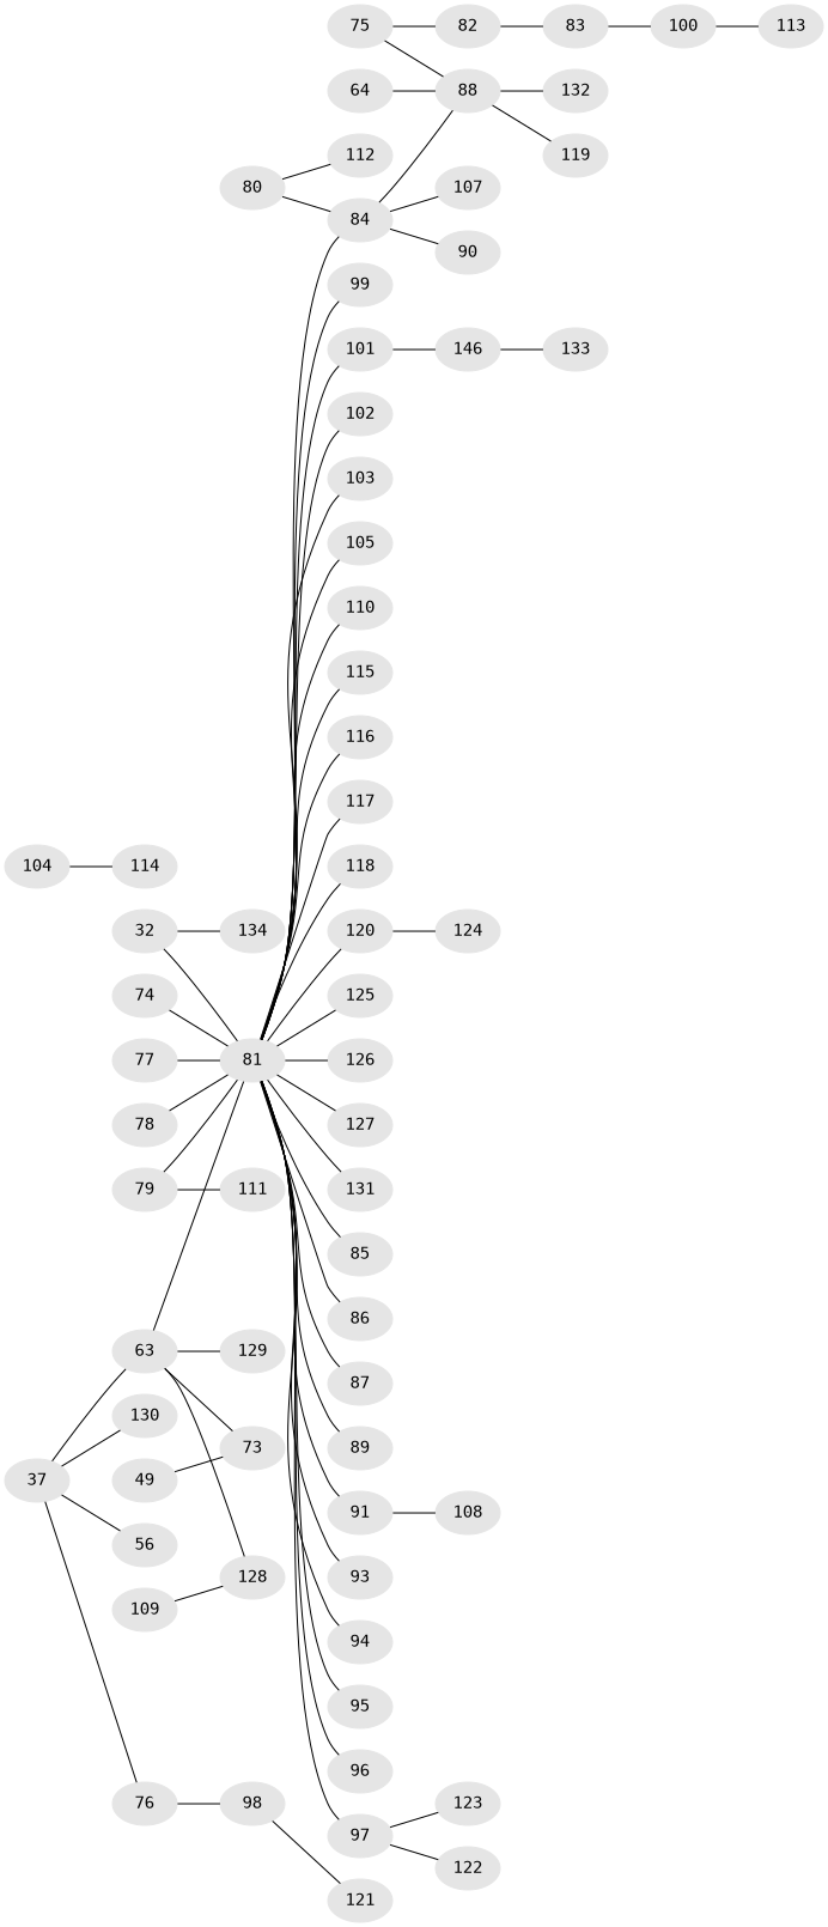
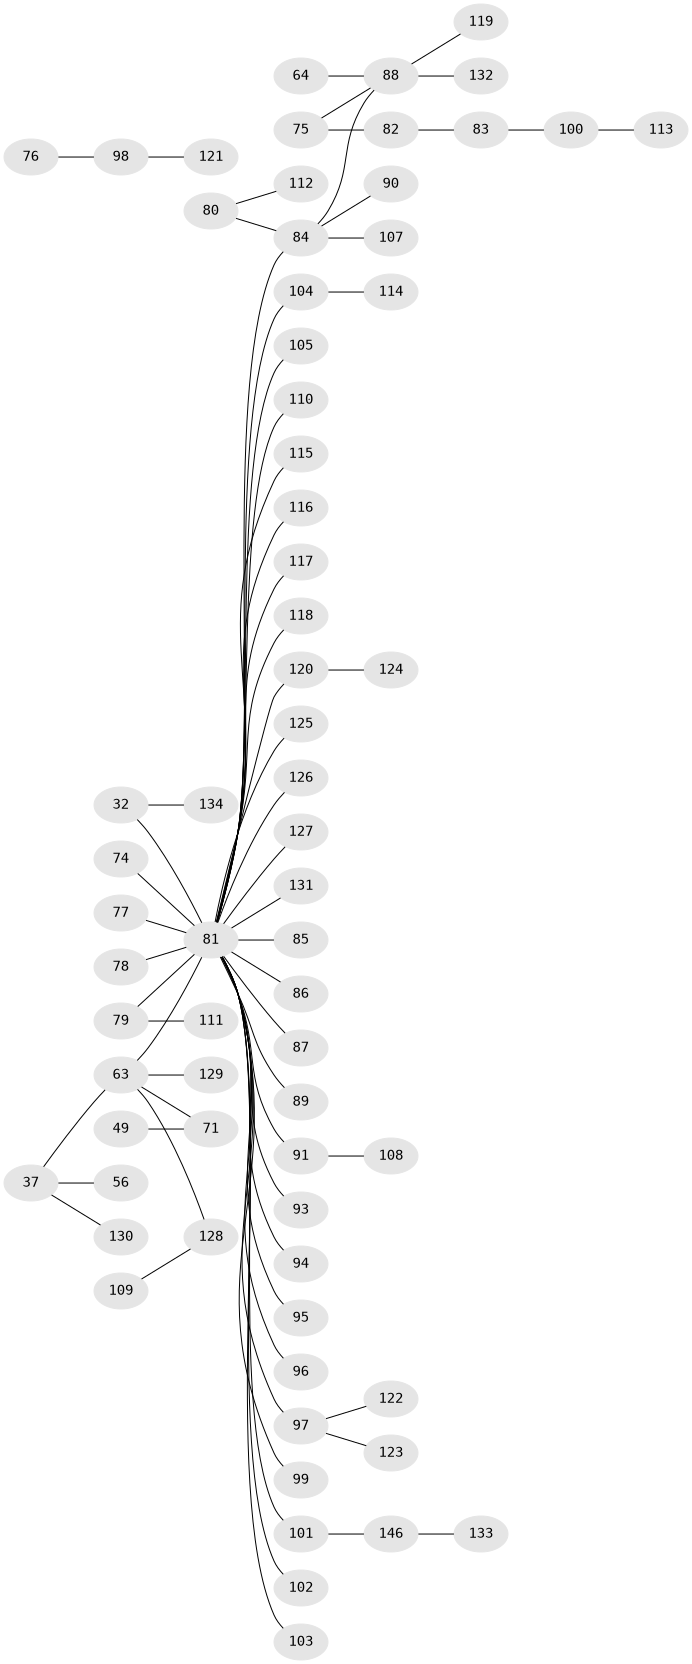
  graph {
    fontname="DejaVu Sans Mono"
    rankdir=LR
    node [color=gray90 fontname="DejaVu Sans Mono" style=filled]
    edge [fontname="DejaVu Sans Mono"]
    81 [super="+70+60+68+55+66+40+29+65+52+71+72"]
    84 [super="+17"]
    85
    86
    87
    89
    91
    93
    94
    95
    96
    97 [super="+41"]
    99
    101
    102
    103
    104
    105
    110
    115
    116
    117
    118
    120 [super="+92"]
    125
    126
    127
    131
    32
    134
    37
    56
    63 [super="+11+45"]
    76
    130
-   73 [super="+47"]
+   73 [super="+47" label=71]
    128 [super="+54"]
    129
    98
    49
    88 [super="+58+67+62"]
    119
    132
    64
    74
    75
    82
    83
    121
    77
    78
    79
    111
    90
    107
    80
    112
    108
    122
    123
    n61 [label=146]
    114
    124
    100
    113
    133
    109
    81 -- 84
    81 -- 85
    81 -- 86
    81 -- 87
    81 -- 89
    81 -- 91
    81 -- 93
    81 -- 94
    81 -- 95
    81 -- 96
    81 -- 97
    81 -- 99
    81 -- 101
    81 -- 102
    81 -- 103
+   81 -- 104
    81 -- 105
    81 -- 110
    81 -- 115
    81 -- 116
    81 -- 117
    81 -- 118
    81 -- 120
    81 -- 125
    81 -- 126
    81 -- 127
    81 -- 131
    84 -- 88
    84 -- 90
    84 -- 107
    91 -- 108
    97 -- 122
    97 -- 123
    101 -- n61
    104 -- 114
    120 -- 124
    32 -- 81
    32 -- 134
    37 -- 56
    37 -- 63
-   37 -- 76
    37 -- 130
    63 -- 81
    63 -- 73
    63 -- 128
    63 -- 129
    76 -- 98
    98 -- 121
    49 -- 73
    88 -- 119
    88 -- 132
    64 -- 88
    74 -- 81
    75 -- 88
    75 -- 82
    82 -- 83
    83 -- 100
    77 -- 81
    78 -- 81
    79 -- 81
    79 -- 111
    80 -- 84
    80 -- 112
    n61 -- 133
    100 -- 113
    109 -- 128
  }
